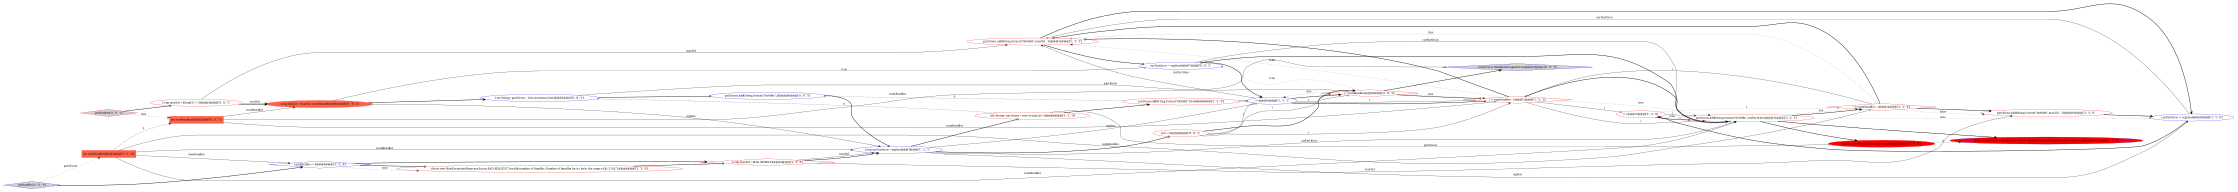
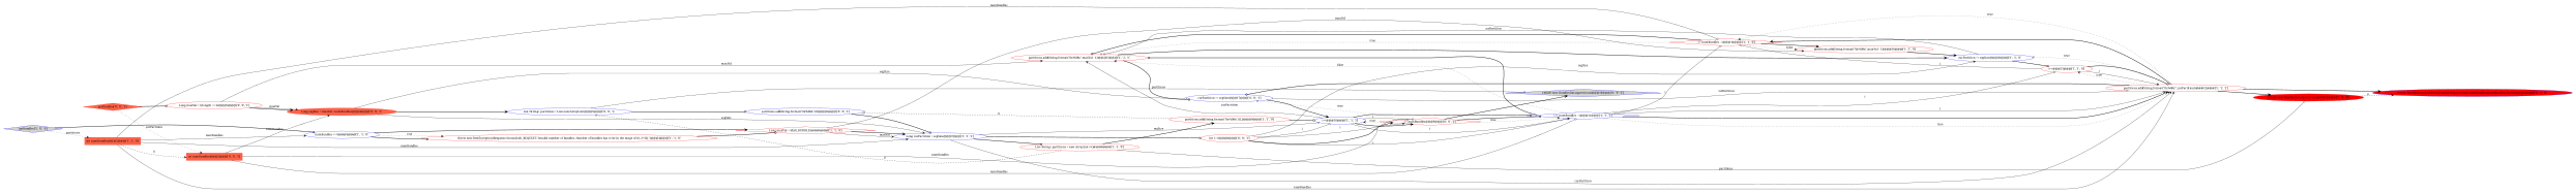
  digraph {
    fontname="Noto Serif"
    rankdir=LR
    node [color=red fillcolor=white fontname="Noto Serif" shape=ellipse style=filled]
    edge [arrowhead=vee fontname="Noto Serif" style=bold]
    n1 [label="partitions.add(String.format(\"0x%08x\",maxVal - 1))@@@15@@@['1', '1', '1']"]
    n2 [color=blue label="curPartition += segSize@@@17@@@['0', '0', '1']"]
    n3 [color=blue label="curPartition += segSize@@@20@@@['1', '1', '0']"]
    n4 [color=blue label="i++@@@10@@@['1', '1', '1']"]
    n5 [label="partitions.add(String.format(\"0x%08x\",curPartition))@@@12@@@['1', '1', '1']"]
    n6 [label="i++@@@13@@@['1', '1', '0']"]
    n7 [label="List<String> partitions = new ArrayList<>()@@@8@@@['1', '1', '0']"]
    n8 [label="partitions.add(String.format(\"0x%08x\",0L))@@@9@@@['1', '1', '0']"]
    n9 [fillcolor=red label="return new BundlesData(partitions)@@@22@@@['1', '0', '0']"]
    n10 [color=blue label="List<String> partitions = Lists.newArrayList()@@@5@@@['0', '0', '1']"]
    n11 [color=blue label="partitions.add(String.format(\"0x%08x\",0l))@@@6@@@['0', '0', '1']"]
    n12 [color=blue fillcolor=red label="return BundlesData.builder().boundaries(partitions).numBundles(numBundles).build()@@@22@@@['0', '1', '0']"]
    n13 [color=blue fillcolor=lightgray label="return new BundlesData(partitions)@@@19@@@['0', '0', '1']" shape=diamond]
    n14 [label="partitions.add(String.format(\"0x%08x\",maxVal - 1))@@@18@@@['1', '1', '0']"]
    n15 [label="Long maxVal = ((long)1) << 32@@@3@@@['0', '0', '1']"]
    n16 [fillcolor=tomato label="Long segSize = maxVal / numBundles@@@4@@@['0', '0', '1']"]
    n17 [color=blue label="Long curPartition = segSize@@@7@@@['1', '1', '1']"]
    n18 [label="i < numBundles@@@9@@@['0', '0', '1']" shape=diamond]
-   n19 [label="i != numBundles - 1@@@11@@@['1', '1', '1']" shape=diamond]
+   n19 [color=blue label="i != numBundles - 1@@@11@@@['1', '1', '1']" shape=diamond]
    n20 [fillcolor=tomato label="int numBundles@@@2@@@['1', '1', '0']" shape=box]
-   n21 [color=blue label="numBundles <= 0@@@3@@@['1', '1', '0']" shape=diamond]
+   n21 [color=blue label="numBundles <= 0@@@3@@@['1', '1', '0']"]
    n22 [label="i != numBundles - 1@@@14@@@['1', '1', '0']" shape=diamond]
    n23 [fillcolor=tomato label="int numBundles@@@2@@@['0', '0', '1']" shape=box]
    n24 [label="throw new RestException(Response.Status.BAD_REQUEST,\"Invalid number of bundles. Number of bundles has to be in the range of (0, 2^32(.\")@@@4@@@['1', '1', '0']"]
    n25 [label="Long maxVal = MAX_BUNDLES@@@6@@@['1', '1', '0']" shape=diamond]
    n26 [label="int i = 0@@@8@@@['0', '0', '1']"]
-   n27 [fillcolor=lightgray label="getBundles['0', '0', '1']" shape=diamond]
+   n27 [fillcolor=tomato label="getBundles['0', '0', '1']" shape=diamond]
    n28 [color=blue fillcolor=lightgray label="getBundles['1', '0', '0']" shape=diamond]
    n1 -> n2 [arrowhead=odot]
    n1 -> n3
    n2 -> n4
    n2 -> n5 [arrowhead=odot label=curPartition style=solid]
    n3 -> n1 [arrowhead=odot label=curPartition style=solid]
    n3 -> n6 [arrowhead=odot]
    n4 -> n1 [label=curPartition style=solid]
    n4 -> n18
    n4 -> n18 [arrowhead=odot label=i style=solid]
    n4 -> n19 [arrowhead=odot label=i style=solid]
    n4 -> n19 [arrowhead=odot]
    n5 -> n2 [arrowhead=odot]
    n5 -> n3 [arrowhead=odot label=true style=dotted]
    n5 -> n6 [label=true style=dotted]
    n5 -> n9
    n5 -> n12
    n5 -> n22 [label=true style=dotted]
    n5 -> n22
    n6 -> n5 [arrowhead=odot]
    n6 -> n5 [label=i style=solid]
-   n6 -> n22 [arrowhead=odot label=i style=dotted]
+   n6 -> n22 [arrowhead=odot label=i style=solid]
    n7 -> n8
    n7 -> n9 [arrowhead=odot label=partitions style=solid]
    n7 -> n10 [arrowhead=odot label=0 style=dashed]
    n8 -> n4 [arrowhead=odot]
    n8 -> n11 [arrowhead=odot label=0 style=dashed]
    n9 -> n12 [label=0 style=dashed]
    n10 -> n11 [arrowhead=odot]
    n10 -> n13 [arrowhead=odot label=partitions style=solid]
    n11 -> n17 [arrowhead=odot]
    n14 -> n3
    n15 -> n1 [label=maxVal style=solid]
    n15 -> n16 [label=maxVal style=solid]
    n15 -> n16
-   n16 -> n2 [arrowhead=odot label=true style=solid]
+   n16 -> n2 [arrowhead=odot label=segSize style=solid]
    n16 -> n10
    n16 -> n17 [label=segSize style=solid]
-   n17 -> n3 [label=segSize style=solid]
+   n26 -> n3 [label=segSize style=solid]
    n17 -> n4 [arrowhead=odot label=segSize style=solid]
    n17 -> n5 [label=curPartition style=solid]
    n17 -> n7 [arrowhead=odot]
    n17 -> n26 [arrowhead=odot]
    n18 -> n2 [arrowhead=odot label=true style=dotted]
    n18 -> n4 [label=true style=dotted]
    n18 -> n13
    n18 -> n19 [label=true style=dotted]
    n18 -> n19 [arrowhead=odot]
    n19 -> n1 [arrowhead=odot]
    n19 -> n1 [label=false style=dotted]
    n19 -> n5
    n19 -> n5 [label=true style=dotted]
    n19 -> n5 [label=i style=solid]
    n19 -> n6 [arrowhead=odot label=i style=solid]
-   n22 -> n19 [arrowhead=odot label=i style=solid]
+   n19 -> n22 [arrowhead=odot label=i style=solid]
    n20 -> n5 [label=numBundles style=solid]
    n20 -> n17 [label=numBundles style=solid]
    n20 -> n21 [label=numBundles style=solid]
    n20 -> n22 [arrowhead=odot label=numBundles style=solid]
    n20 -> n23 [label=0 style=dashed]
    n21 -> n24 [arrowhead=odot]
    n21 -> n24 [label=true style=dotted]
    n21 -> n25
    n22 -> n1 [arrowhead=odot]
    n22 -> n1 [arrowhead=odot label=true style=dotted]
    n22 -> n14
    n22 -> n14 [label=false style=dotted]
    n23 -> n16 [label=numBundles style=solid]
    n23 -> n18 [arrowhead=odot label=numBundles style=solid]
    n23 -> n19 [arrowhead=odot label=numBundles style=solid]
    n24 -> n25 [arrowhead=odot]
    n25 -> n14 [label=maxVal style=solid]
    n25 -> n17 [label=maxVal style=solid]
    n25 -> n17
    n26 -> n4 [arrowhead=odot label=i style=solid]
    n26 -> n18 [label=i style=solid]
    n26 -> n18
    n26 -> n19 [label=i style=solid]
    n27 -> n15 [arrowhead=odot]
-   n27 -> n23 [label=true style=dotted]
+   n27 -> n23 [label=curPartition style=dotted]
    n28 -> n20 [label=partitions style=dotted]
-   n28 -> n21
+   n28 -> n21 [arrowhead=odot]
  }
